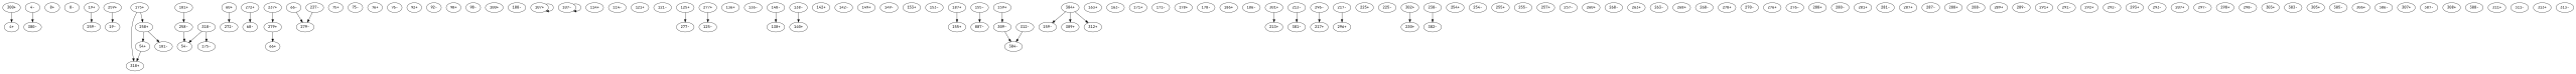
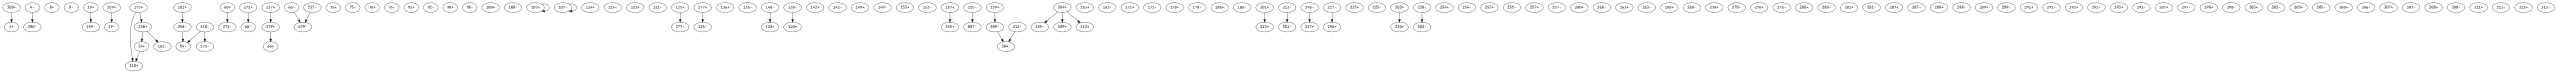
  digraph {
    fontname="JetBrains Mono"
    k=45
    node [C=338 fontname="JetBrains Mono" l=67]
    edge [d=-44 fontname="JetBrains Mono"]
    "4+" [C=47 l=50]
    "4-" [C=47 l=50]
    "300-" [C=68836 l=7111]
    "8+" [C=382 l=112]
    "8-" [C=382 l=112]
    "19+" [C=406 l=149]
    "259-" [C=16548 l=1824]
    "19-" [C=406 l=149]
    "54+" [C=208 l=71]
    "310+" [C=56394 l=5692]
    "258+" [C=10947 l=1161]
    "101-" [C=1057 l=205]
    "54-" [C=208 l=71]
    "60+" [C=987 l=153]
    "272-" [C=16235 l=1729]
    "60-" [C=987 l=153]
    "66+" [C=473 l=127]
    "66-" [C=473 l=127]
-   "279-" [C=104122 l=10248]
+   "279-" [C=104122 l=10248 label="679-"]
    "75+" [C=313 l=97]
    "75-" [C=313 l=97]
    "76+" [C=1091 l=165]
    "76-" [C=1091 l=165]
    "92+" [C=442 l=133]
    "92-" [C=442 l=133]
    "98+" [C=735 l=184]
    "98-" [C=735 l=184]
    "100+" [C=315 l=117]
    "100-" [C=315 l=117]
    "101+" [C=1057 l=205]
    "258-" [C=10947 l=1161]
    "107+" [C=6 l=45]
    "107-" [C=6 l=45]
    "114+" [C=470 l=106]
    "114-" [C=470 l=106]
    "121+" [C=309 l=99]
    "121-" [C=309 l=99]
    "125+" [C=369 l=122]
    "277-" [C=41791 l=4022]
    "125-" [C=369 l=122]
    "136+" [C=653 l=189]
    "136-" [C=653 l=189]
    "138+" [C=516 l=110]
    "138-" [C=516 l=110]
    "140+" [C=19872 l=2038]
    "140-" [C=19872 l=2038]
    "142+" [C=1213 l=214]
    "142-" [C=1213 l=214]
    "149+" [C=1079 l=171]
    "149-" [C=1079 l=171]
    "153+" [l=90]
    "153-" [l=90]
    "155+" [C=32 l=49]
    "155-" [C=32 l=49]
    n55 [C=156 label="887-"]
    "159+" [C=431 l=118]
    "309-" [C=41837 l=4778]
    "304-" [C=127662 l=13457]
    "159-" [C=431 l=118]
    "163+" [C=460 l=146]
    "163-" [C=460 l=146]
    "171+" [C=560 l=118]
    "171-" [C=560 l=118]
    "175+" [C=165 l=56]
    "175-" [C=165 l=56]
    "178+" [C=778 l=191]
    "178-" [C=778 l=191]
    "186+" [C=3548 l=458]
    "186-" [C=3548 l=458]
    "187+" [C=156]
    "213+" [C=563]
    "213-" [C=563]
    "301-" [C=40578 l=3886]
    "217+" [C=335 l=94]
    "217-" [C=335 l=94]
    "296+" [C=58454 l=6432]
    "225+" [C=21240 l=2265]
    "225-" [C=21240 l=2265]
    "230+" [l=95]
    "230-" [l=95]
    "302-" [C=15968 l=1939]
    "237+" [C=440 l=91]
    "279+" [C=104122 l=10248]
    "237-" [C=440 l=91]
    "254+" [C=24820 l=2496]
    "254-" [C=24820 l=2496]
    "255+" [C=118541 l=11532]
    "255-" [C=118541 l=11532]
    "257+" [C=198730 l=20978]
    "257-" [C=198730 l=20978]
    "259+" [C=16548 l=1824]
    "260+" [C=20018 l=2320]
    "260-" [C=20018 l=2320]
    "263+" [C=13471 l=1610]
    "263-" [C=13471 l=1610]
    "268+" [C=4725 l=683]
    "268-" [C=4725 l=683]
    "270+" [C=16597 l=1848]
    "270-" [C=16597 l=1848]
    "272+" [C=16235 l=1729]
    "276+" [C=16135 l=1950]
    "276-" [C=16135 l=1950]
    "277+" [C=41791 l=4022]
    "280+" [C=27534 l=2951]
    "280-" [C=27534 l=2951]
    "281+" [C=31978 l=3733]
    "281-" [C=31978 l=3733]
    "287+" [C=70339 l=7898]
    "287-" [C=70339 l=7898]
    "288+" [C=14313 l=1607]
    "288-" [C=14313 l=1607]
    "289+" [C=68522 l=6786]
    "289-" [C=68522 l=6786]
    "291+" [C=24258 l=2481]
    "291-" [C=24258 l=2481]
    "292+" [C=17003 l=1969]
    "292-" [C=17003 l=1969]
    "293+" [C=24716 l=2259]
    "293-" [C=24716 l=2259]
    "296-" [C=58454 l=6432]
    n121 [C=12038 l=1631 label="207+"]
    "297-" [C=12038 l=1631]
    "298+" [C=23963 l=2418]
    "298-" [C=23963 l=2418]
    "300+" [C=68836 l=7111]
    "301+" [C=40578 l=3886]
    "302+" [C=15968 l=1939]
    "303+" [C=71655 l=7265]
    "303-" [C=71655 l=7265]
    "304+" [C=127662 l=13457]
    "309+" [C=41837 l=4778]
    "312+" [C=52672 l=6156]
    "305+" [C=43025 l=4943]
    "305-" [C=43025 l=4943]
    "306+" [C=46852 l=4861]
    "306-" [C=46852 l=4861]
    "307+" [C=47568 l=4853]
    "307-" [C=47568 l=4853]
    "308+" [C=185849 l=20114]
    "308-" [C=185849 l=20114]
    "310-" [C=56394 l=5692]
    "311+" [C=70215 l=7639]
    "311-" [C=70215 l=7639]
    "312-" [C=52672 l=6156]
    "313+" [C=94627 l=10724]
    "313-" [C=94627 l=10724]
    "4-" -> "300-"
    "19+" -> "259-" [d=-37]
    "54+" -> "310+"
    "258+" -> "54+"
    "258+" -> "101-" [d=-33]
    "60+" -> "272-"
    "66-" -> "279-" [d=-40]
    "101+" -> "258-" [d=-33]
    "258-" -> "54-"
    "107+" -> "107+" [d=-43]
    "107-" -> "107-" [d=-43]
    "125+" -> "277-" [d=-37]
    "138-" -> "140+" [d=-39]
    "140-" -> "138+" [d=-39]
    "155-" -> n55
    "159+" -> "309-" [d=-35]
    "309-" -> "304-" [d=-2629]
    "175+" -> "310+"
    "175+" -> "258+"
    "187+" -> "155+"
    "213-" -> "301-"
    "217-" -> "296+" [d=-33]
    "230-" -> "302-" [d=-15]
    "237+" -> "279+" [d=-13]
    "279+" -> "66+" [d=-40]
    "237-" -> "279-" [d=-13]
    "259+" -> "19-" [d=-37]
    "272+" -> "60-"
    "277+" -> "125-" [d=-37]
    "296-" -> "217+" [d=-33]
    "300+" -> "4+"
    "301+" -> "213+"
    "302+" -> "230+" [d=-15]
    "304+" -> "159-" [d=-35]
    "304+" -> "309+" [d=-2629]
    "304+" -> "312+" [d=-2629]
    "310-" -> "54-"
    "310-" -> "175-"
    "312-" -> "304-" [d=-2629]
  }
